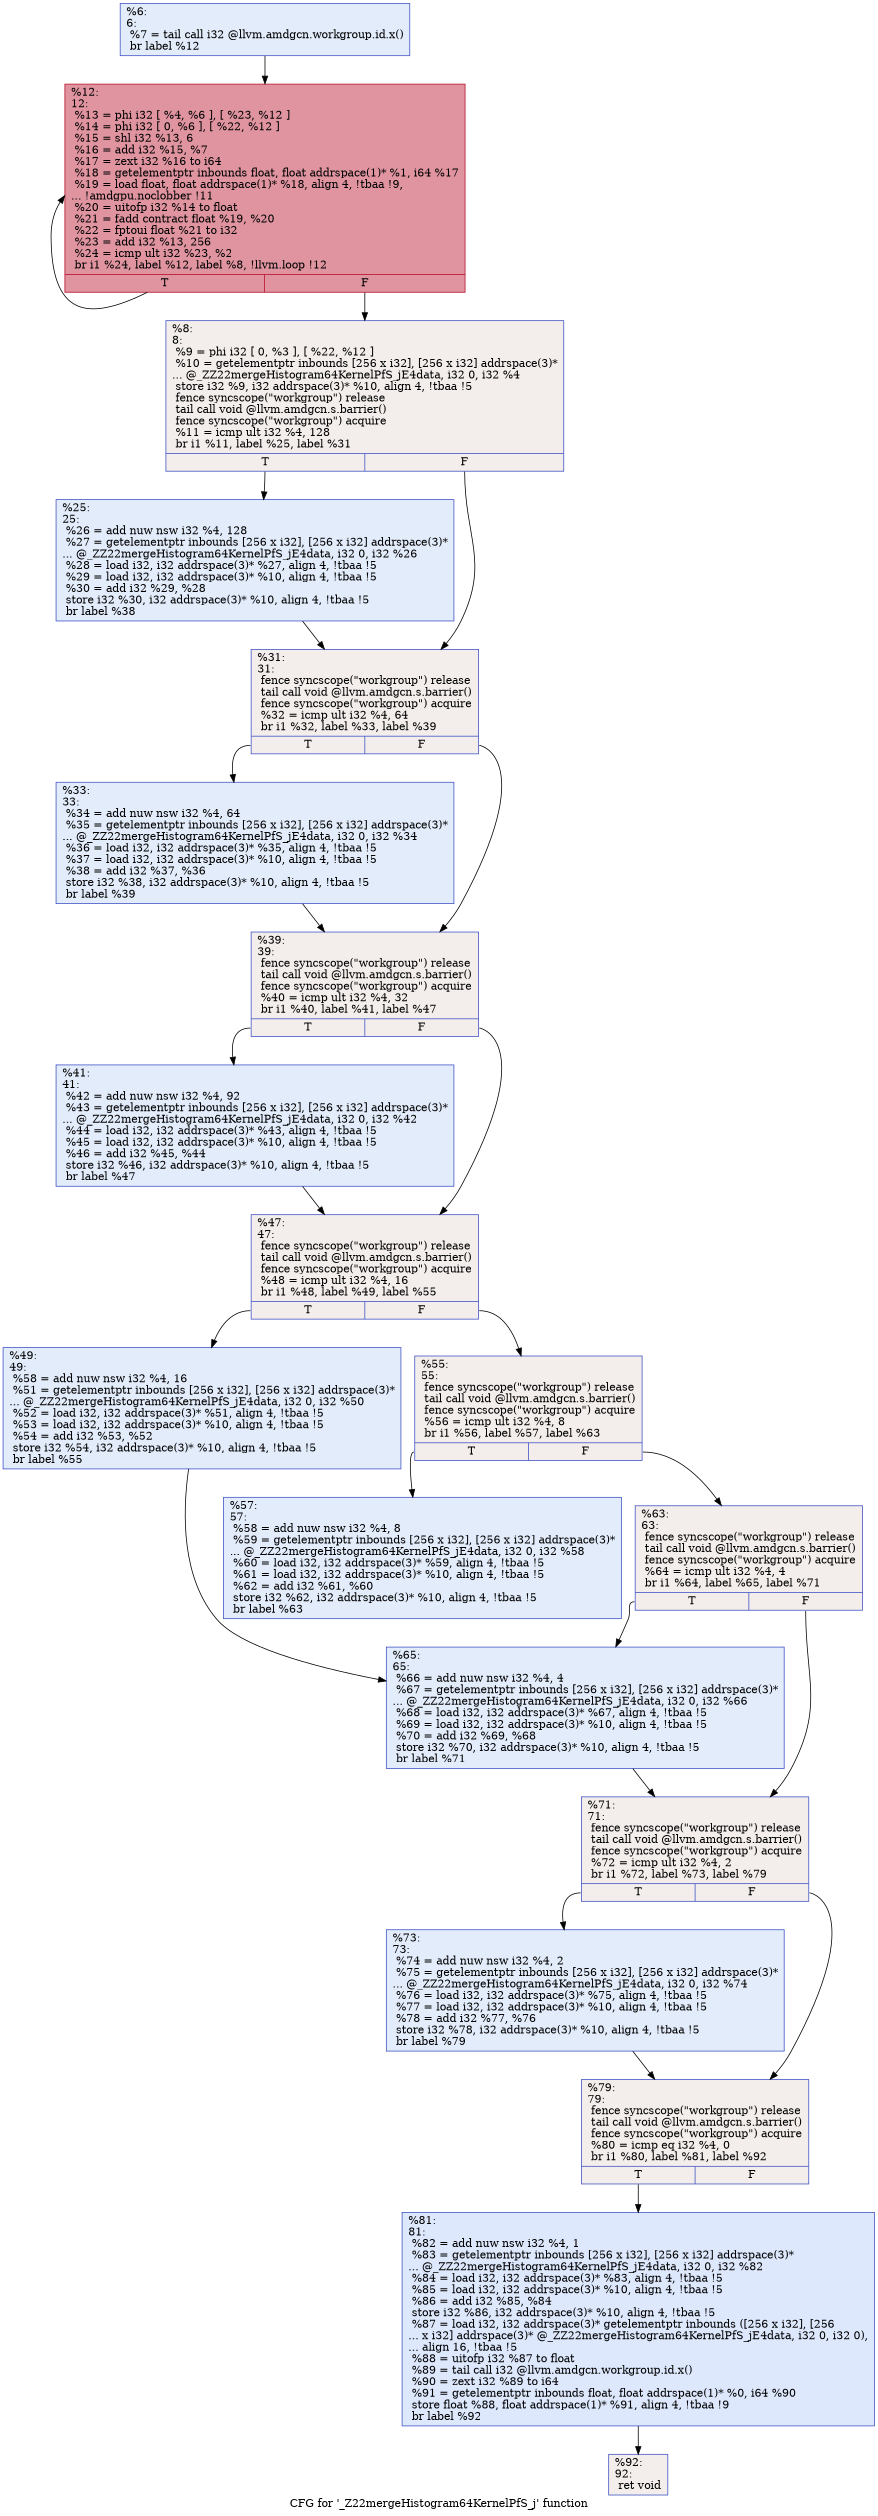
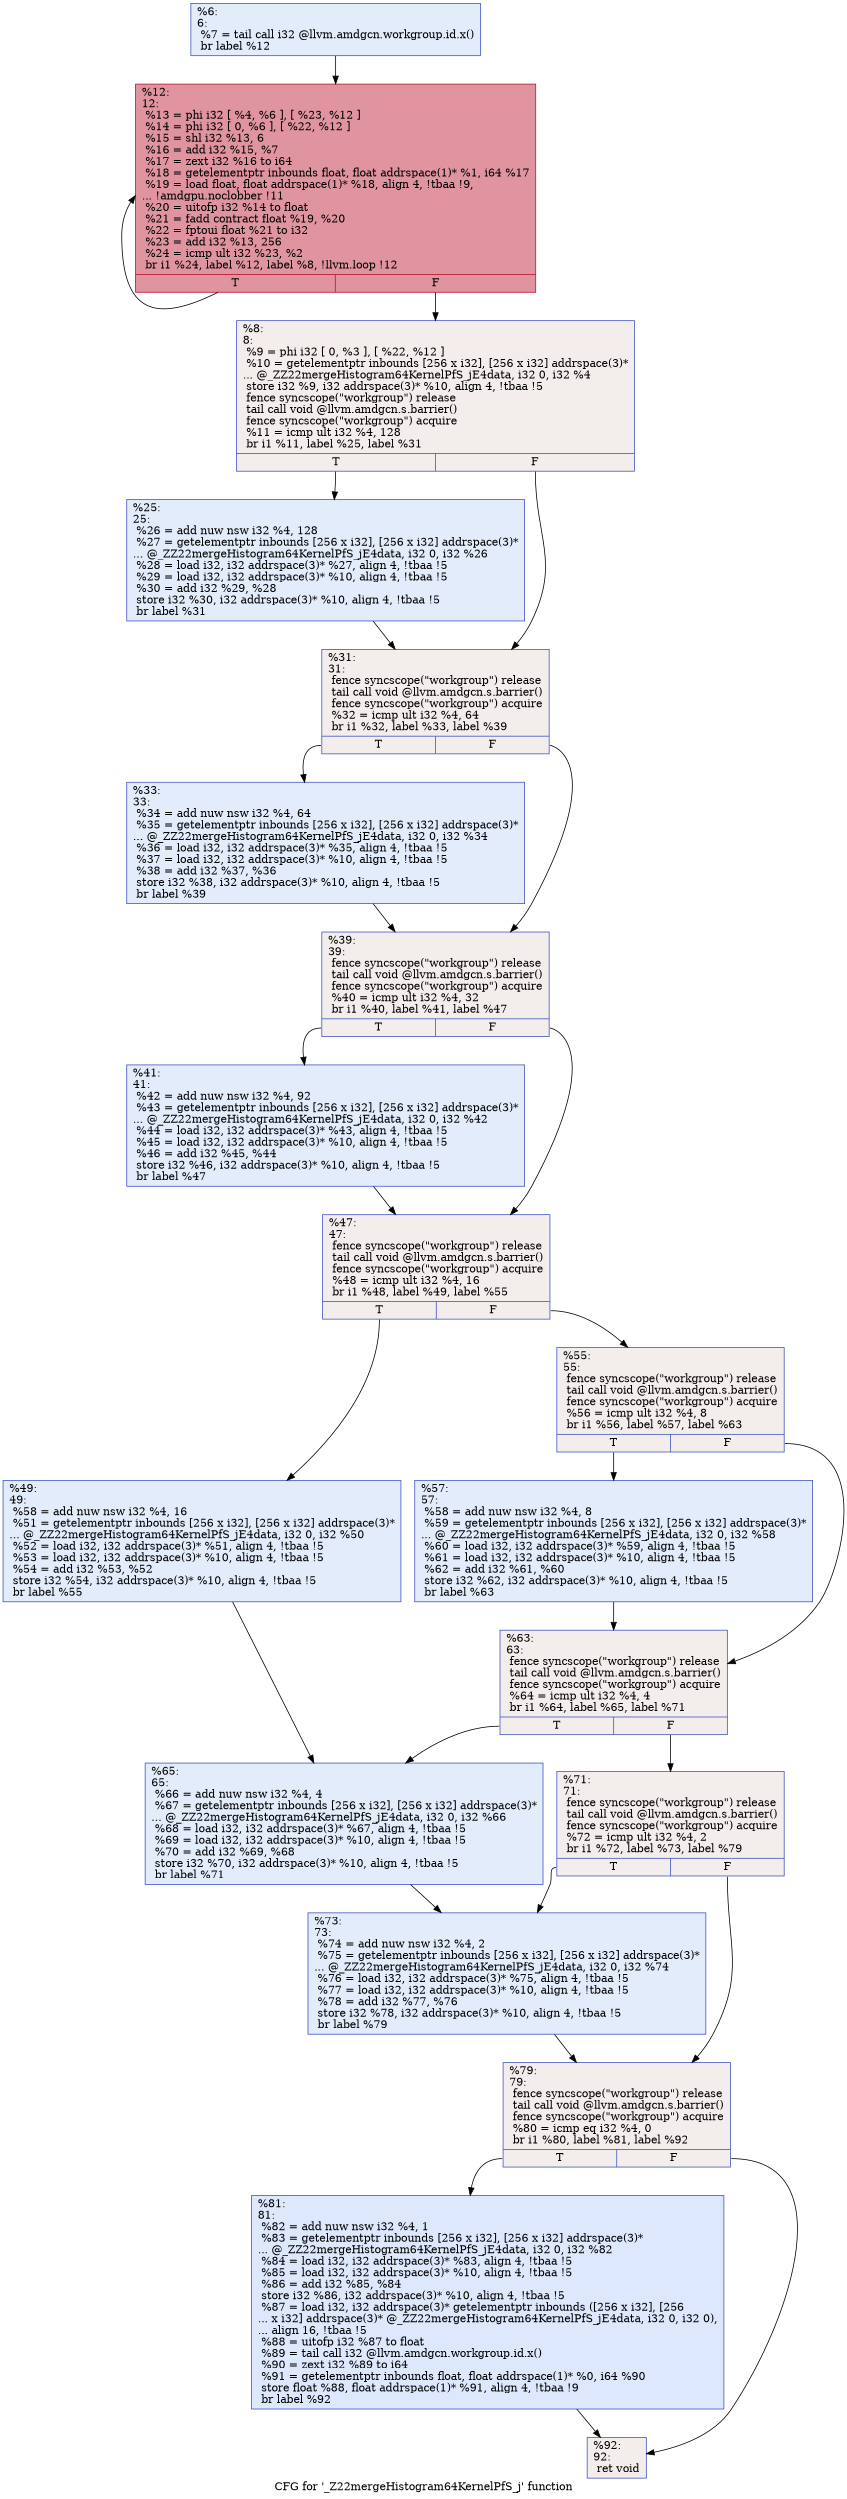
  digraph {
    label="CFG for '_Z22mergeHistogram64KernelPfS_j' function"
    node [color="#3d50c3ff" fillcolor="#e3d9d370" shape=record style=filled]
    edge [tailport=s0]
    n1 [fillcolor="#bfd3f670" label="{%6:\l6:                                                \l  %7 = tail call i32 @llvm.amdgcn.workgroup.id.x()\l  br label %12\l}"]
    n2 [color="#b70d28ff" fillcolor="#b70d2870" label="{%12:\l12:                                               \l  %13 = phi i32 [ %4, %6 ], [ %23, %12 ]\l  %14 = phi i32 [ 0, %6 ], [ %22, %12 ]\l  %15 = shl i32 %13, 6\l  %16 = add i32 %15, %7\l  %17 = zext i32 %16 to i64\l  %18 = getelementptr inbounds float, float addrspace(1)* %1, i64 %17\l  %19 = load float, float addrspace(1)* %18, align 4, !tbaa !9,\l... !amdgpu.noclobber !11\l  %20 = uitofp i32 %14 to float\l  %21 = fadd contract float %19, %20\l  %22 = fptoui float %21 to i32\l  %23 = add i32 %13, 256\l  %24 = icmp ult i32 %23, %2\l  br i1 %24, label %12, label %8, !llvm.loop !12\l|{<s0>T|<s1>F}}"]
    n3 [label="{%8:\l8:                                                \l  %9 = phi i32 [ 0, %3 ], [ %22, %12 ]\l  %10 = getelementptr inbounds [256 x i32], [256 x i32] addrspace(3)*\l... @_ZZ22mergeHistogram64KernelPfS_jE4data, i32 0, i32 %4\l  store i32 %9, i32 addrspace(3)* %10, align 4, !tbaa !5\l  fence syncscope(\"workgroup\") release\l  tail call void @llvm.amdgcn.s.barrier()\l  fence syncscope(\"workgroup\") acquire\l  %11 = icmp ult i32 %4, 128\l  br i1 %11, label %25, label %31\l|{<s0>T|<s1>F}}"]
-   n4 [fillcolor="#bfd3f670" label="{%25:\l25:                                               \l  %26 = add nuw nsw i32 %4, 128\l  %27 = getelementptr inbounds [256 x i32], [256 x i32] addrspace(3)*\l... @_ZZ22mergeHistogram64KernelPfS_jE4data, i32 0, i32 %26\l  %28 = load i32, i32 addrspace(3)* %27, align 4, !tbaa !5\l  %29 = load i32, i32 addrspace(3)* %10, align 4, !tbaa !5\l  %30 = add i32 %29, %28\l  store i32 %30, i32 addrspace(3)* %10, align 4, !tbaa !5\l  br label %38\l}"]
+   n4 [fillcolor="#bfd3f670" label="{%25:\l25:                                               \l  %26 = add nuw nsw i32 %4, 128\l  %27 = getelementptr inbounds [256 x i32], [256 x i32] addrspace(3)*\l... @_ZZ22mergeHistogram64KernelPfS_jE4data, i32 0, i32 %26\l  %28 = load i32, i32 addrspace(3)* %27, align 4, !tbaa !5\l  %29 = load i32, i32 addrspace(3)* %10, align 4, !tbaa !5\l  %30 = add i32 %29, %28\l  store i32 %30, i32 addrspace(3)* %10, align 4, !tbaa !5\l  br label %31\l}"]
    n5 [label="{%31:\l31:                                               \l  fence syncscope(\"workgroup\") release\l  tail call void @llvm.amdgcn.s.barrier()\l  fence syncscope(\"workgroup\") acquire\l  %32 = icmp ult i32 %4, 64\l  br i1 %32, label %33, label %39\l|{<s0>T|<s1>F}}"]
    n6 [fillcolor="#bfd3f670" label="{%33:\l33:                                               \l  %34 = add nuw nsw i32 %4, 64\l  %35 = getelementptr inbounds [256 x i32], [256 x i32] addrspace(3)*\l... @_ZZ22mergeHistogram64KernelPfS_jE4data, i32 0, i32 %34\l  %36 = load i32, i32 addrspace(3)* %35, align 4, !tbaa !5\l  %37 = load i32, i32 addrspace(3)* %10, align 4, !tbaa !5\l  %38 = add i32 %37, %36\l  store i32 %38, i32 addrspace(3)* %10, align 4, !tbaa !5\l  br label %39\l}"]
    n7 [label="{%39:\l39:                                               \l  fence syncscope(\"workgroup\") release\l  tail call void @llvm.amdgcn.s.barrier()\l  fence syncscope(\"workgroup\") acquire\l  %40 = icmp ult i32 %4, 32\l  br i1 %40, label %41, label %47\l|{<s0>T|<s1>F}}"]
    n8 [fillcolor="#bfd3f670" label="{%41:\l41:                                               \l  %42 = add nuw nsw i32 %4, 92\l  %43 = getelementptr inbounds [256 x i32], [256 x i32] addrspace(3)*\l... @_ZZ22mergeHistogram64KernelPfS_jE4data, i32 0, i32 %42\l  %44 = load i32, i32 addrspace(3)* %43, align 4, !tbaa !5\l  %45 = load i32, i32 addrspace(3)* %10, align 4, !tbaa !5\l  %46 = add i32 %45, %44\l  store i32 %46, i32 addrspace(3)* %10, align 4, !tbaa !5\l  br label %47\l}"]
    n9 [label="{%47:\l47:                                               \l  fence syncscope(\"workgroup\") release\l  tail call void @llvm.amdgcn.s.barrier()\l  fence syncscope(\"workgroup\") acquire\l  %48 = icmp ult i32 %4, 16\l  br i1 %48, label %49, label %55\l|{<s0>T|<s1>F}}"]
    n10 [fillcolor="#bfd3f670" label="{%49:\l49:                                               \l  %58 = add nuw nsw i32 %4, 16\l  %51 = getelementptr inbounds [256 x i32], [256 x i32] addrspace(3)*\l... @_ZZ22mergeHistogram64KernelPfS_jE4data, i32 0, i32 %50\l  %52 = load i32, i32 addrspace(3)* %51, align 4, !tbaa !5\l  %53 = load i32, i32 addrspace(3)* %10, align 4, !tbaa !5\l  %54 = add i32 %53, %52\l  store i32 %54, i32 addrspace(3)* %10, align 4, !tbaa !5\l  br label %55\l}"]
    n11 [label="{%55:\l55:                                               \l  fence syncscope(\"workgroup\") release\l  tail call void @llvm.amdgcn.s.barrier()\l  fence syncscope(\"workgroup\") acquire\l  %56 = icmp ult i32 %4, 8\l  br i1 %56, label %57, label %63\l|{<s0>T|<s1>F}}"]
    n12 [fillcolor="#bfd3f670" label="{%65:\l65:                                               \l  %66 = add nuw nsw i32 %4, 4\l  %67 = getelementptr inbounds [256 x i32], [256 x i32] addrspace(3)*\l... @_ZZ22mergeHistogram64KernelPfS_jE4data, i32 0, i32 %66\l  %68 = load i32, i32 addrspace(3)* %67, align 4, !tbaa !5\l  %69 = load i32, i32 addrspace(3)* %10, align 4, !tbaa !5\l  %70 = add i32 %69, %68\l  store i32 %70, i32 addrspace(3)* %10, align 4, !tbaa !5\l  br label %71\l}"]
    n13 [fillcolor="#bfd3f670" label="{%57:\l57:                                               \l  %58 = add nuw nsw i32 %4, 8\l  %59 = getelementptr inbounds [256 x i32], [256 x i32] addrspace(3)*\l... @_ZZ22mergeHistogram64KernelPfS_jE4data, i32 0, i32 %58\l  %60 = load i32, i32 addrspace(3)* %59, align 4, !tbaa !5\l  %61 = load i32, i32 addrspace(3)* %10, align 4, !tbaa !5\l  %62 = add i32 %61, %60\l  store i32 %62, i32 addrspace(3)* %10, align 4, !tbaa !5\l  br label %63\l}"]
    n14 [label="{%63:\l63:                                               \l  fence syncscope(\"workgroup\") release\l  tail call void @llvm.amdgcn.s.barrier()\l  fence syncscope(\"workgroup\") acquire\l  %64 = icmp ult i32 %4, 4\l  br i1 %64, label %65, label %71\l|{<s0>T|<s1>F}}"]
    n15 [label="{%71:\l71:                                               \l  fence syncscope(\"workgroup\") release\l  tail call void @llvm.amdgcn.s.barrier()\l  fence syncscope(\"workgroup\") acquire\l  %72 = icmp ult i32 %4, 2\l  br i1 %72, label %73, label %79\l|{<s0>T|<s1>F}}"]
    n16 [fillcolor="#bfd3f670" label="{%73:\l73:                                               \l  %74 = add nuw nsw i32 %4, 2\l  %75 = getelementptr inbounds [256 x i32], [256 x i32] addrspace(3)*\l... @_ZZ22mergeHistogram64KernelPfS_jE4data, i32 0, i32 %74\l  %76 = load i32, i32 addrspace(3)* %75, align 4, !tbaa !5\l  %77 = load i32, i32 addrspace(3)* %10, align 4, !tbaa !5\l  %78 = add i32 %77, %76\l  store i32 %78, i32 addrspace(3)* %10, align 4, !tbaa !5\l  br label %79\l}"]
    n17 [label="{%79:\l79:                                               \l  fence syncscope(\"workgroup\") release\l  tail call void @llvm.amdgcn.s.barrier()\l  fence syncscope(\"workgroup\") acquire\l  %80 = icmp eq i32 %4, 0\l  br i1 %80, label %81, label %92\l|{<s0>T|<s1>F}}"]
    n18 [fillcolor="#b2ccfb70" label="{%81:\l81:                                               \l  %82 = add nuw nsw i32 %4, 1\l  %83 = getelementptr inbounds [256 x i32], [256 x i32] addrspace(3)*\l... @_ZZ22mergeHistogram64KernelPfS_jE4data, i32 0, i32 %82\l  %84 = load i32, i32 addrspace(3)* %83, align 4, !tbaa !5\l  %85 = load i32, i32 addrspace(3)* %10, align 4, !tbaa !5\l  %86 = add i32 %85, %84\l  store i32 %86, i32 addrspace(3)* %10, align 4, !tbaa !5\l  %87 = load i32, i32 addrspace(3)* getelementptr inbounds ([256 x i32], [256\l... x i32] addrspace(3)* @_ZZ22mergeHistogram64KernelPfS_jE4data, i32 0, i32 0),\l... align 16, !tbaa !5\l  %88 = uitofp i32 %87 to float\l  %89 = tail call i32 @llvm.amdgcn.workgroup.id.x()\l  %90 = zext i32 %89 to i64\l  %91 = getelementptr inbounds float, float addrspace(1)* %0, i64 %90\l  store float %88, float addrspace(1)* %91, align 4, !tbaa !9\l  br label %92\l}"]
    n19 [label="{%92:\l92:                                               \l  ret void\l}"]
    n1 -> n2
    n2 -> n2
    n2 -> n3 [tailport=s1]
    n3 -> n4
    n3 -> n5 [tailport=s1]
    n4 -> n5
    n5 -> n6
    n5 -> n7 [tailport=s1]
    n6 -> n7
    n7 -> n8
    n7 -> n9 [tailport=s1]
    n8 -> n9
    n9 -> n10
    n9 -> n11 [tailport=s1]
    n10 -> n12
    n11 -> n13
    n11 -> n14 [tailport=s1]
-   n12 -> n15
+   n12 -> n16
+   n13 -> n14
    n14 -> n12
    n14 -> n15 [tailport=s1]
    n15 -> n16
    n15 -> n17 [tailport=s1]
    n16 -> n17
    n17 -> n18
+   n17 -> n19 [tailport=s1]
    n18 -> n19
  }
